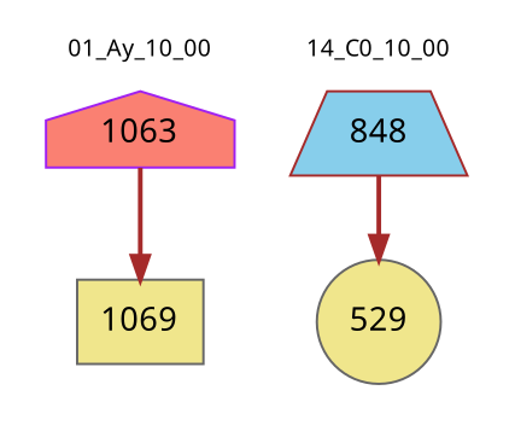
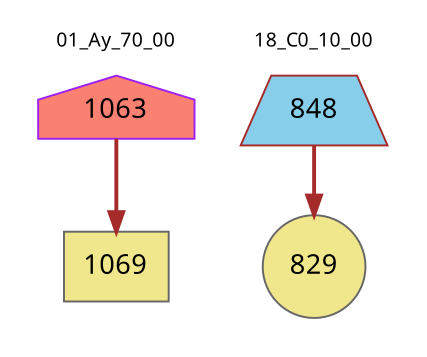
  digraph {
    fontname="Noto Sans"
    node [color=gray40 fillcolor=khaki fontname="Noto Sans" style=filled]
    edge [color=brown fontname="Noto Sans" style=bold]
    n1 [color=purple fillcolor=salmon label=1063 shape=house]
    n2 [label=1069 shape=box]
    n3 [color=brown fillcolor=skyblue label=848 shape=trapezium]
-   n4 [label=529 shape=circle]
+   n4 [label=829 shape=circle]
    subgraph cluster_1 {
      color=white
      fontsize=10
-     label="01_Ay_10_00"
+     label="01_Ay_70_00"
      n1
      n2
    }
    subgraph cluster_2 {
      color=white
      fontsize=10
-     label="14_C0_10_00"
+     label="18_C0_10_00"
      n3
      n4
    }
    n1 -> n2
    n3 -> n4
  }
